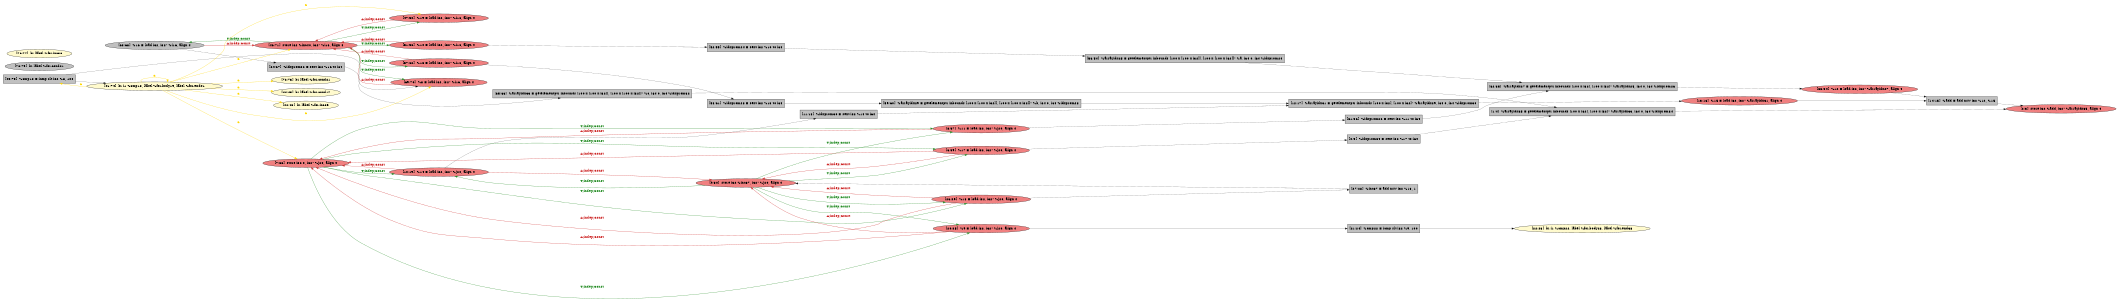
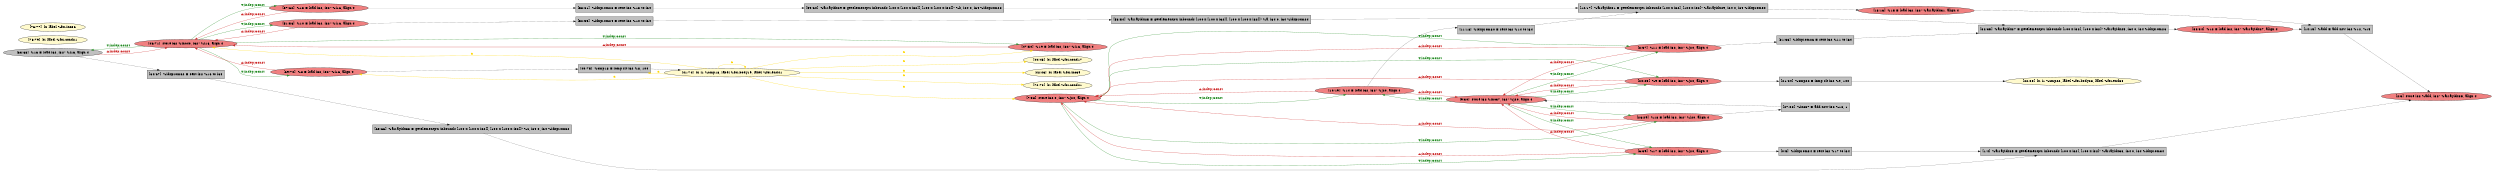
  digraph {
    fontname="DejaVu Serif"
    rankdir=LR
    node [fillcolor=grey fontname="DejaVu Serif" shape=ellipse style=filled]
    edge [color=black fontcolor=black fontname="DejaVu Serif" penwidth=1.0 style=solid]
    n1 [label="[11/18]  %idxprom30 = sext i32 %14 to i64" shape=rectangle]
    n2 [label="[12/17]  %arrayidx31 = getelementptr inbounds [100 x i32], [100 x i32]* %arrayidx29, i64 0, i64 %idxprom30" shape=rectangle]
    n3 [fillcolor=lightcoral label="[13/16]  %15 = load i32, i32* %arrayidx31, align 4"]
-   n4 [label="[78/79]  br label %for.cond21"]
+   n4 [fillcolor=lemonchiffon label="[78/79]  br label %for.cond21"]
    n5 [fillcolor=lightcoral label="[46/71]  store i32 %inc40, i32* %i16, align 4"]
    n6 [fillcolor=lightcoral label="[57/62]  %13 = load i32, i32* %i16, align 4"]
    n7 [label="[63/68]  %16 = load i32, i32* %i16, align 4"]
    n8 [fillcolor=lightcoral label="[69/70]  %8 = load i32, i32* %i16, align 4"]
    n9 [fillcolor=lightcoral label="[51/56]  %10 = load i32, i32* %i16, align 4"]
    n10 [fillcolor=lightcoral label="[47/50]  %19 = load i32, i32* %i16, align 4"]
    n11 [label="[58/61]  %idxprom28 = sext i32 %13 to i64" shape=rectangle]
    n12 [label="[64/67]  %idxprom32 = sext i32 %16 to i64" shape=rectangle]
    n13 [label="[40/75]  %cmp18 = icmp slt i32 %8, 100" shape=rectangle]
    n14 [label="[52/55]  %idxprom24 = sext i32 %10 to i64" shape=rectangle]
    n15 [label="[32/35]  %arrayidx27 = getelementptr inbounds [100 x i32], [100 x i32]* %arrayidx25, i64 0, i64 %idxprom26" shape=rectangle]
    n16 [fillcolor=lightcoral label="[33/34]  %12 = load i32, i32* %arrayidx27, align 4"]
    n17 [label="[14/15]  %add = add nsw i32 %12, %15" shape=rectangle]
    n18 [fillcolor=lightcoral label="[2/3]  store i32 %add, i32* %arrayidx35, align 4"]
    n19 [label="[65/66]  %arrayidx33 = getelementptr inbounds [100 x [100 x i32]], [100 x [100 x i32]]* %c, i64 0, i64 %idxprom32" shape=rectangle]
    n20 [label="[1/4]  %arrayidx35 = getelementptr inbounds [100 x i32], [100 x i32]* %arrayidx33, i64 0, i64 %idxprom34" shape=rectangle]
    n21 [fillcolor=lemonchiffon label="[72/73]  br label %for.cond21"]
    n22 [fillcolor=lightcoral label="[10/19]  %14 = load i32, i32* %j20, align 4"]
    n23 [fillcolor=lightcoral label="[9/30]  store i32 %inc37, i32* %j20, align 4"]
    n24 [fillcolor=lightcoral label="[7/38]  store i32 0, i32* %j20, align 4"]
    n25 [fillcolor=lightcoral label="[20/25]  %9 = load i32, i32* %j20, align 4"]
    n26 [fillcolor=lightcoral label="[26/29]  %18 = load i32, i32* %j20, align 4"]
    n27 [fillcolor=lightcoral label="[6/39]  %17 = load i32, i32* %j20, align 4"]
    n28 [fillcolor=lightcoral label="[8/37]  %11 = load i32, i32* %j20, align 4"]
    n29 [label="[21/24]  %cmp22 = icmp slt i32 %9, 100" shape=rectangle]
    n30 [label="[27/28]  %inc37 = add nsw i32 %18, 1" shape=rectangle]
    n31 [label="[0/5]  %idxprom34 = sext i32 %17 to i64" shape=rectangle]
    n32 [label="[31/36]  %idxprom26 = sext i32 %11 to i64" shape=rectangle]
    n33 [label="[59/60]  %arrayidx29 = getelementptr inbounds [100 x [100 x i32]], [100 x [100 x i32]]* %b, i64 0, i64 %idxprom28" shape=rectangle]
    n34 [fillcolor=lemonchiffon label="[76/77]  br label %for.inc36"]
    n35 [fillcolor=lemonchiffon label="[22/23]  br i1 %cmp22, label %for.body23, label %for.end38"]
    n36 [label="[53/54]  %arrayidx25 = getelementptr inbounds [100 x [100 x i32]], [100 x [100 x i32]]* %a, i64 0, i64 %idxprom24" shape=rectangle]
    n37 [fillcolor=lemonchiffon label="[41/74]  br i1 %cmp18, label %for.body19, label %for.end41"]
    n38 [fillcolor=lemonchiffon label="[44/45]  br label %for.cond17"]
    n39 [fillcolor=lemonchiffon label="[42/43]  br label %for.inc39"]
    n1 -> n2 [penwidth=0.5]
    n2 -> n3 [penwidth=0.5]
    n3 -> n17 [penwidth=0.5]
    n5 -> n6 [color=forestgreen fontcolor=forestgreen label="T|indep|Const"]
    n5 -> n7 [color=forestgreen fontcolor=forestgreen label="T|indep|Const"]
    n5 -> n8 [color=forestgreen fontcolor=forestgreen label="T|indep|Const"]
    n5 -> n9 [color=forestgreen fontcolor=forestgreen label="T|indep|Const"]
    n5 -> n10 [color=forestgreen fontcolor=forestgreen label="T|indep|Const"]
    n6 -> n5 [color=firebrick3 fontcolor=firebrick3 label="A|indep|Const"]
    n6 -> n11 [penwidth=0.5]
    n7 -> n5 [color=firebrick3 fontcolor=firebrick3 label="A|indep|Const"]
    n7 -> n12 [penwidth=0.5]
    n8 -> n5 [color=firebrick3 fontcolor=firebrick3 label="A|indep|Const"]
-   n13 -> n8 [penwidth=0.5]
+   n8 -> n13 [penwidth=0.5]
    n9 -> n5 [color=firebrick3 fontcolor=firebrick3 label="A|indep|Const"]
    n9 -> n14 [penwidth=0.5]
    n10 -> n5 [color=firebrick3 fontcolor=firebrick3 label="A|indep|Const"]
    n11 -> n33 [penwidth=0.5]
    n12 -> n19 [penwidth=0.5]
    n13 -> n37 [penwidth=0.5]
    n14 -> n36 [penwidth=0.5]
    n15 -> n16 [penwidth=0.5]
    n16 -> n17 [penwidth=0.5]
    n17 -> n18 [penwidth=0.5]
    n19 -> n20 [penwidth=0.5]
    n20 -> n18 [penwidth=0.5]
    n22 -> n1 [penwidth=0.5]
    n22 -> n23 [color=firebrick3 fontcolor=firebrick3 label="A|indep|Const"]
    n22 -> n24 [color=firebrick3 fontcolor=firebrick3 label="A|indep|Const"]
    n23 -> n22 [color=forestgreen fontcolor=forestgreen label="T|indep|Const"]
    n23 -> n25 [color=forestgreen fontcolor=forestgreen label="T|indep|Const"]
    n23 -> n26 [color=forestgreen fontcolor=forestgreen label="T|indep|Const"]
    n23 -> n27 [color=forestgreen fontcolor=forestgreen label="T|indep|Const"]
    n23 -> n28 [color=forestgreen fontcolor=forestgreen label="T|indep|Const"]
    n24 -> n22 [color=forestgreen fontcolor=forestgreen label="T|indep|Const"]
    n24 -> n25 [color=forestgreen fontcolor=forestgreen label="T|indep|Const"]
    n24 -> n26 [color=forestgreen fontcolor=forestgreen label="T|indep|Const"]
    n24 -> n27 [color=forestgreen fontcolor=forestgreen label="T|indep|Const"]
    n24 -> n28 [color=forestgreen fontcolor=forestgreen label="T|indep|Const"]
    n25 -> n23 [color=firebrick3 fontcolor=firebrick3 label="A|indep|Const"]
    n25 -> n24 [color=firebrick3 fontcolor=firebrick3 label="A|indep|Const"]
    n25 -> n29 [penwidth=0.5]
    n26 -> n23 [color=firebrick3 fontcolor=firebrick3 label="A|indep|Const"]
    n26 -> n24 [color=firebrick3 fontcolor=firebrick3 label="A|indep|Const"]
    n26 -> n30 [penwidth=0.5]
    n27 -> n23 [color=firebrick3 fontcolor=firebrick3 label="A|indep|Const"]
    n27 -> n24 [color=firebrick3 fontcolor=firebrick3 label="A|indep|Const"]
    n27 -> n31 [penwidth=0.5]
+   n28 -> n23 [color=firebrick3 fontcolor=firebrick3 label="A|indep|Const"]
    n28 -> n24 [color=firebrick3 fontcolor=firebrick3 label="A|indep|Const"]
    n28 -> n32 [penwidth=0.5]
    n29 -> n35 [penwidth=0.5]
    n30 -> n23 [penwidth=0.5]
    n31 -> n20 [penwidth=0.5]
    n32 -> n15 [penwidth=0.5]
    n33 -> n2 [penwidth=0.5]
    n36 -> n15 [penwidth=0.5]
    n37 -> n5 [color=gold fontcolor=gold label=C]
    n37 -> n8 [color=gold fontcolor=gold label=C]
    n37 -> n10 [color=gold fontcolor=gold label=C]
    n37 -> n13 [color=gold fontcolor=gold label=C]
    n37 -> n21 [color=gold fontcolor=gold label=C]
    n37 -> n24 [color=gold fontcolor=gold label=C]
    n37 -> n37 [color=gold fontcolor=gold label=C]
    n37 -> n38 [color=gold fontcolor=gold label=C]
    n37 -> n39 [color=gold fontcolor=gold label=C]
  }
